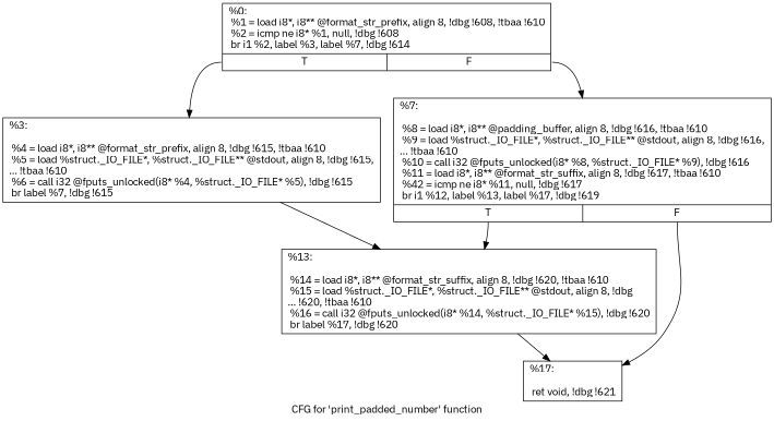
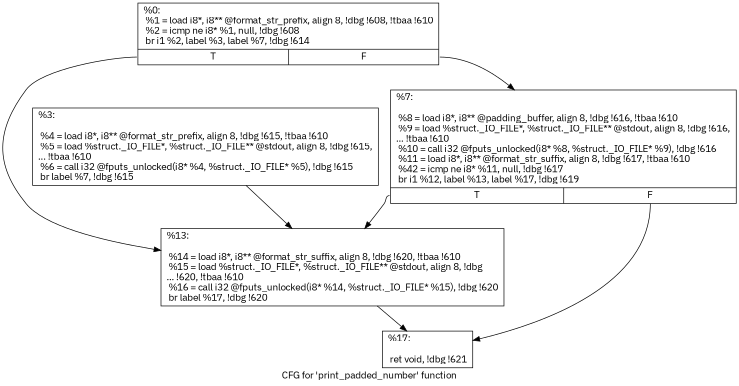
  digraph {
    fontname="IBM Plex Sans"
    label="CFG for 'print_padded_number' function"
    node [fontname="IBM Plex Sans" shape=record]
    edge [fontname="IBM Plex Sans"]
    n1 [label="{%0:\l  %1 = load i8*, i8** @format_str_prefix, align 8, !dbg !608, !tbaa !610\l  %2 = icmp ne i8* %1, null, !dbg !608\l  br i1 %2, label %3, label %7, !dbg !614\l|{<s0>T|<s1>F}}"]
    n2 [label="{%3:\l\l  %4 = load i8*, i8** @format_str_prefix, align 8, !dbg !615, !tbaa !610\l  %5 = load %struct._IO_FILE*, %struct._IO_FILE** @stdout, align 8, !dbg !615,\l... !tbaa !610\l  %6 = call i32 @fputs_unlocked(i8* %4, %struct._IO_FILE* %5), !dbg !615\l  br label %7, !dbg !615\l}"]
    n3 [label="{%7:\l\l  %8 = load i8*, i8** @padding_buffer, align 8, !dbg !616, !tbaa !610\l  %9 = load %struct._IO_FILE*, %struct._IO_FILE** @stdout, align 8, !dbg !616,\l... !tbaa !610\l  %10 = call i32 @fputs_unlocked(i8* %8, %struct._IO_FILE* %9), !dbg !616\l  %11 = load i8*, i8** @format_str_suffix, align 8, !dbg !617, !tbaa !610\l  %42 = icmp ne i8* %11, null, !dbg !617\l  br i1 %12, label %13, label %17, !dbg !619\l|{<s0>T|<s1>F}}"]
    n4 [label="{%13:\l\l  %14 = load i8*, i8** @format_str_suffix, align 8, !dbg !620, !tbaa !610\l  %15 = load %struct._IO_FILE*, %struct._IO_FILE** @stdout, align 8, !dbg\l... !620, !tbaa !610\l  %16 = call i32 @fputs_unlocked(i8* %14, %struct._IO_FILE* %15), !dbg !620\l  br label %17, !dbg !620\l}"]
    n5 [label="{%17:\l\l  ret void, !dbg !621\l}"]
-   n1 -> n2 [tailport=s0]
+   n1 -> n4 [tailport=s0]
    n1 -> n3 [tailport=s1]
    n2 -> n4
    n3 -> n4 [tailport=s0]
    n3 -> n5 [tailport=s1]
    n4 -> n5
  }
